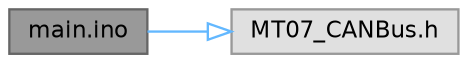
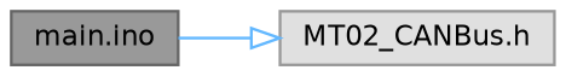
  digraph {
    rankdir=LR
    node [fontname=Helvetica fontsize=10 shape=box style=filled]
    n1 [color=gray40 fillcolor=grey60 fontcolor=black height=0.2 label="main.ino" width=0.4]
-   n2 [color=grey60 fillcolor="#E0E0E0" height=0.2 label="MT07_CANBus.h" width=0.4]
+   n2 [color=grey60 fillcolor="#E0E0E0" height=0.2 label="MT02_CANBus.h" width=0.4]
    n1 -> n2 [color=steelblue1 fontname=Helvetica fontsize=10 labelfontname=Helvetica labelfontsize=10 style=solid arrowhead=onormal]
  }
